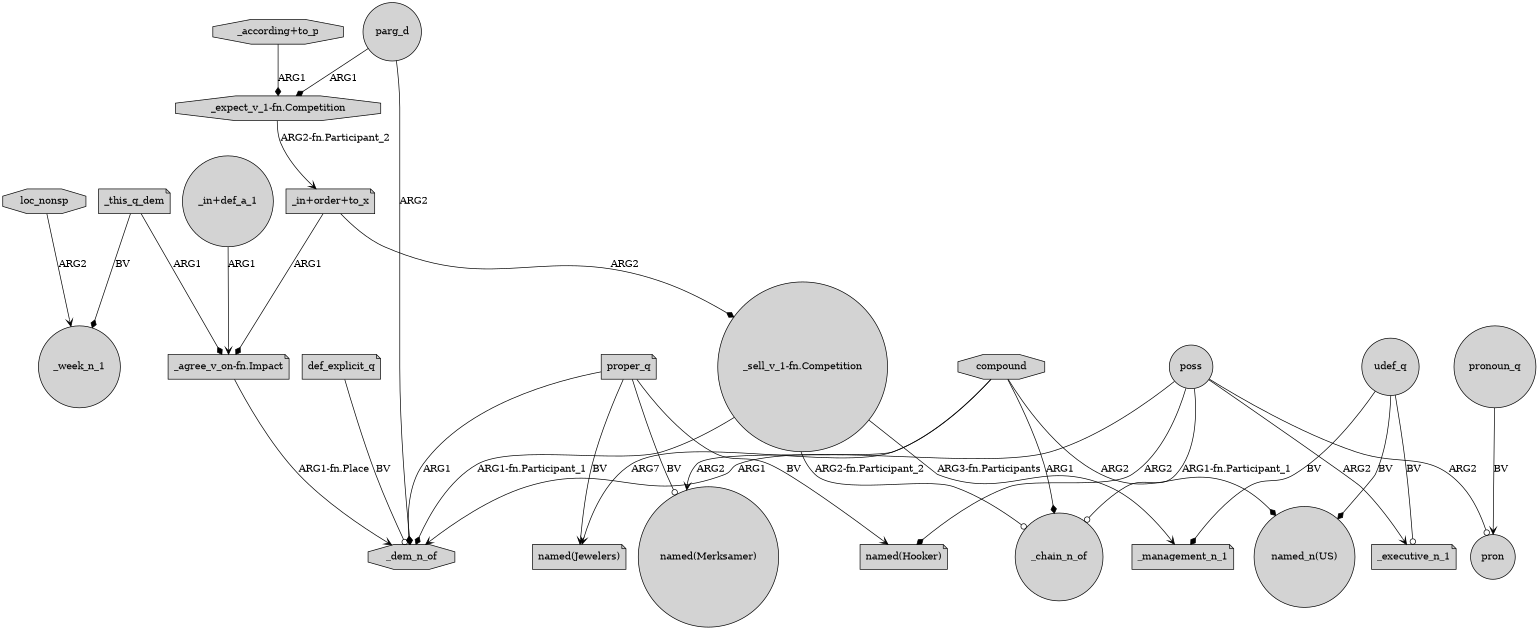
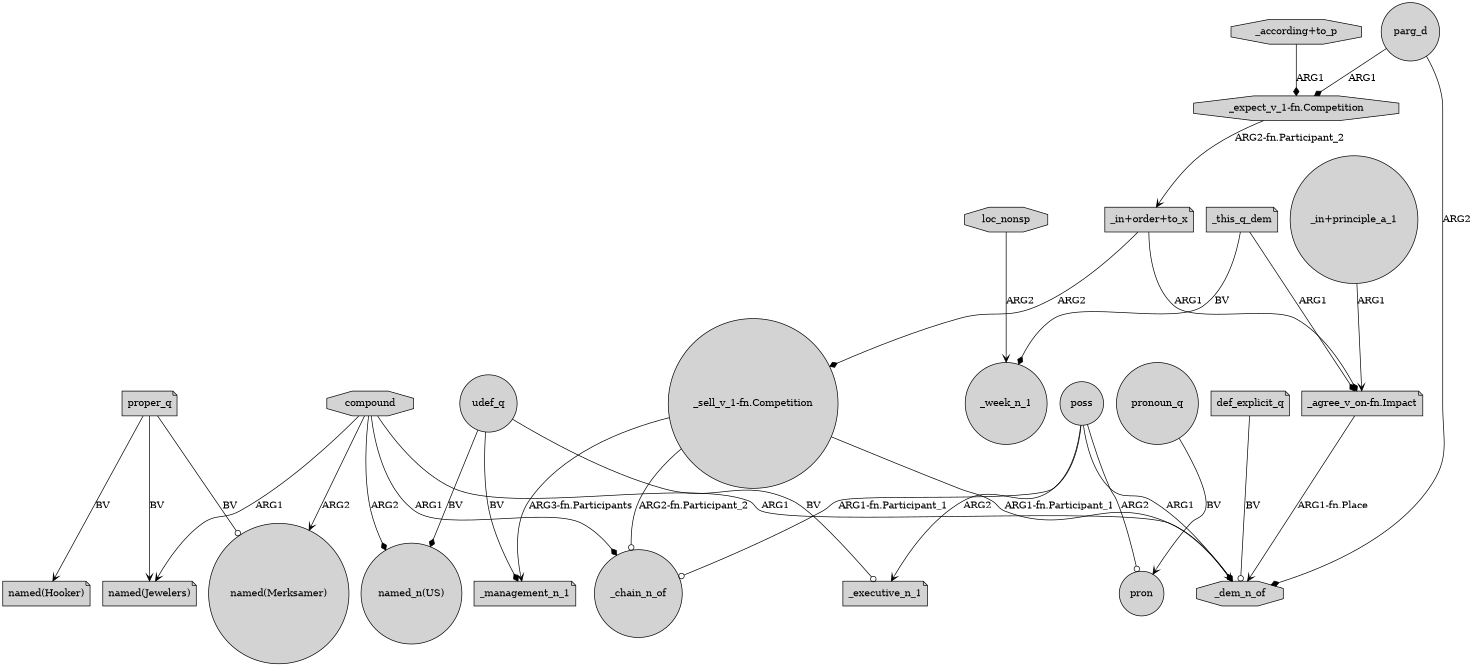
  digraph {
    node [shape=circle style=filled]
    edge [arrowhead=diamond]
    _this_q_dem [shape=note]
    _week_n_1
    "_agree_v_on-fn.Impact" [shape=note]
    proper_q [shape=note]
    "named(Jewelers)" [shape=note]
    "named(Hooker)" [shape=note]
    "named(Merksamer)"
    compound [shape=octagon]
    _chain_n_of
    n10 [label=_dem_n_of shape=octagon]
    "named_n(US)"
    def_explicit_q [shape=note]
    "_according+to_p" [shape=octagon]
    "_expect_v_1-fn.Competition" [shape=octagon]
    "_in+order+to_x" [shape=note]
    _executive_n_1 [shape=note]
    "_sell_v_1-fn.Competition"
    parg_d
    _management_n_1 [shape=note]
    loc_nonsp [shape=octagon]
    udef_q
    pronoun_q
    pron
    poss
-   "_in+principle_a_1" [label="_in+def_a_1"]
+   "_in+principle_a_1"
    _this_q_dem -> _week_n_1 [label=BV]
    _this_q_dem -> "_agree_v_on-fn.Impact" [label=ARG1]
    "_agree_v_on-fn.Impact" -> n10 [arrowhead=vee label="ARG1-fn.Place"]
    proper_q -> "named(Jewelers)" [arrowhead=vee label=BV]
    proper_q -> "named(Hooker)" [arrowhead=vee label=BV]
    proper_q -> "named(Merksamer)" [arrowhead=odot label=BV]
-   compound -> "named(Jewelers)" [arrowhead=vee label=ARG7]
+   compound -> "named(Jewelers)" [arrowhead=vee label=ARG1]
    compound -> "named(Merksamer)" [arrowhead=vee label=ARG2]
    compound -> _chain_n_of [label=ARG1]
-   proper_q -> n10 [label=ARG1]
+   compound -> n10 [label=ARG1]
    compound -> "named_n(US)" [label=ARG2]
    def_explicit_q -> n10 [arrowhead=odot label=BV]
    "_according+to_p" -> "_expect_v_1-fn.Competition" [label=ARG1]
    "_expect_v_1-fn.Competition" -> "_in+order+to_x" [arrowhead=vee label="ARG2-fn.Participant_2"]
    "_in+order+to_x" -> "_agree_v_on-fn.Impact" [label=ARG1]
    "_in+order+to_x" -> "_sell_v_1-fn.Competition" [label=ARG2]
    "_sell_v_1-fn.Competition" -> _chain_n_of [arrowhead=odot label="ARG2-fn.Participant_2"]
    "_sell_v_1-fn.Competition" -> n10 [label="ARG1-fn.Participant_1"]
    "_sell_v_1-fn.Competition" -> _management_n_1 [arrowhead=vee label="ARG3-fn.Participants"]
    parg_d -> n10 [label=ARG2]
    parg_d -> "_expect_v_1-fn.Competition" [label=ARG1]
    loc_nonsp -> _week_n_1 [arrowhead=vee label=ARG2]
    udef_q -> "named_n(US)" [label=BV]
    udef_q -> _executive_n_1 [arrowhead=odot label=BV]
    udef_q -> _management_n_1 [label=BV]
    pronoun_q -> pron [arrowhead=vee label=BV]
-   poss -> "named(Hooker)" [label=ARG2]
    poss -> _chain_n_of [arrowhead=odot label="ARG1-fn.Participant_1"]
    poss -> n10 [arrowhead=vee label=ARG1]
    poss -> _executive_n_1 [arrowhead=vee label=ARG2]
    poss -> pron [arrowhead=odot label=ARG2]
    "_in+principle_a_1" -> "_agree_v_on-fn.Impact" [arrowhead=vee label=ARG1]
  }
